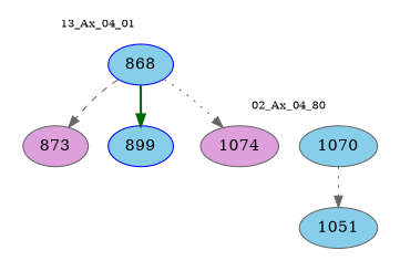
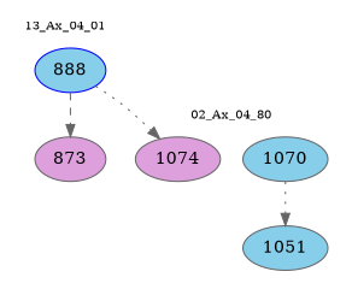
  digraph {
    node [color=gray40 fillcolor=skyblue style=filled]
    edge [color=gray40 style=dotted]
    n1 [label=1070]
    n2 [label=1051]
    n3 [fillcolor=plum label=1074]
-   n4 [color=blue label=868]
+   n4 [color=blue label=888]
    n5 [fillcolor=plum label=873]
-   n6 [color=blue label=899]
    subgraph cluster_1 {
      color=white
      fontsize=10
      label="02_Ax_04_80"
      n1
      n2
      n3
    }
    subgraph cluster_2 {
      color=white
      fontsize=10
      label="13_Ax_04_01"
      n4
      n5
-     n6
    }
    n1 -> n2
    n4 -> n3
    n4 -> n5 [style=dashed]
-   n4 -> n6 [color=darkgreen style=bold]
  }
